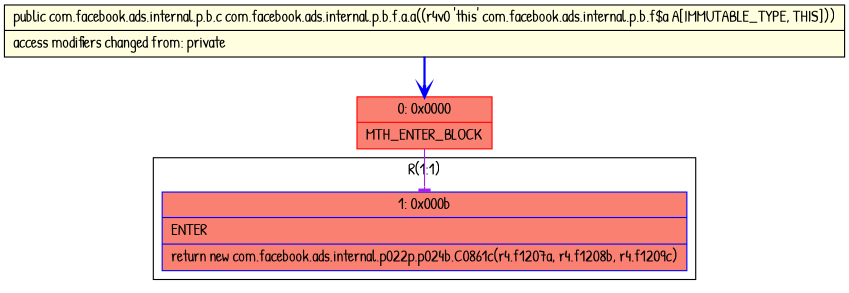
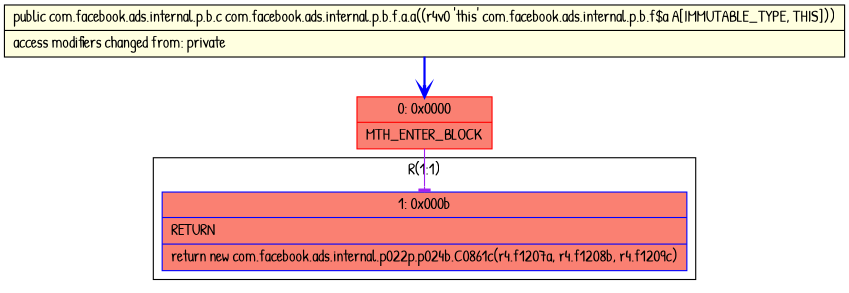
  digraph {
    fontname="Patrick Hand"
    node [shape=record style=filled fillcolor=salmon fontname="Patrick Hand"]
    edge [fontname="Patrick Hand"]
-   n1 [color=blue label="{1\:\ 0x000b|ENTER\l|return new com.facebook.ads.internal.p022p.p024b.C0861c(r4.f1207a, r4.f1208b, r4.f1209c)\l}"]
+   n1 [color=blue label="{1\:\ 0x000b|RETURN\l|return new com.facebook.ads.internal.p022p.p024b.C0861c(r4.f1207a, r4.f1208b, r4.f1209c)\l}"]
    n2 [color=red label="{0\:\ 0x0000|MTH_ENTER_BLOCK\l}"]
    n3 [label="{public com.facebook.ads.internal.p.b.c com.facebook.ads.internal.p.b.f.a.a((r4v0 'this' com.facebook.ads.internal.p.b.f$a A[IMMUTABLE_TYPE, THIS]))  | access modifiers changed from: private\l}" fillcolor=lightyellow]
    subgraph cluster_1 {
      label="R(1:1)"
      n1
    }
    n2 -> n1 [color=purple style=solid arrowhead=tee]
    n3 -> n2 [color=blue style=bold arrowhead=vee]
  }
